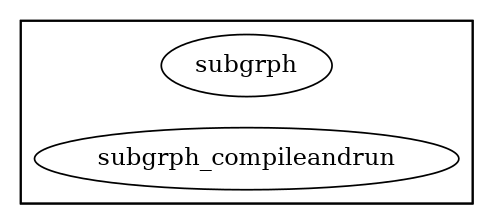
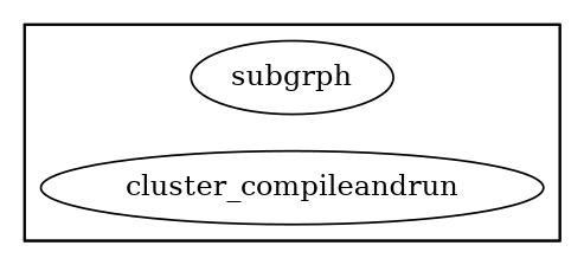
  digraph {
    compound=true
    concentrate=true
    fontname=Helvetica
    fontsize=10
    newrank=true
    rankdir=LR
    ranksep=1.5
    subgrph
-   cluster_compileandrun [label=subgrph_compileandrun]
+   cluster_compileandrun
    subgraph cluster_1 {
      subgrph
      cluster_compileandrun
      subgraph cluster_2 {
      }
      subgraph cluster_3 {
        subgraph sub_4 {
          subgraph sub_5 {
          }
        }
      }
    }
    subgraph cluster_6 {
    }
    subgraph cluster_7 {
      subgraph sub_8 {
      }
    }
  }
